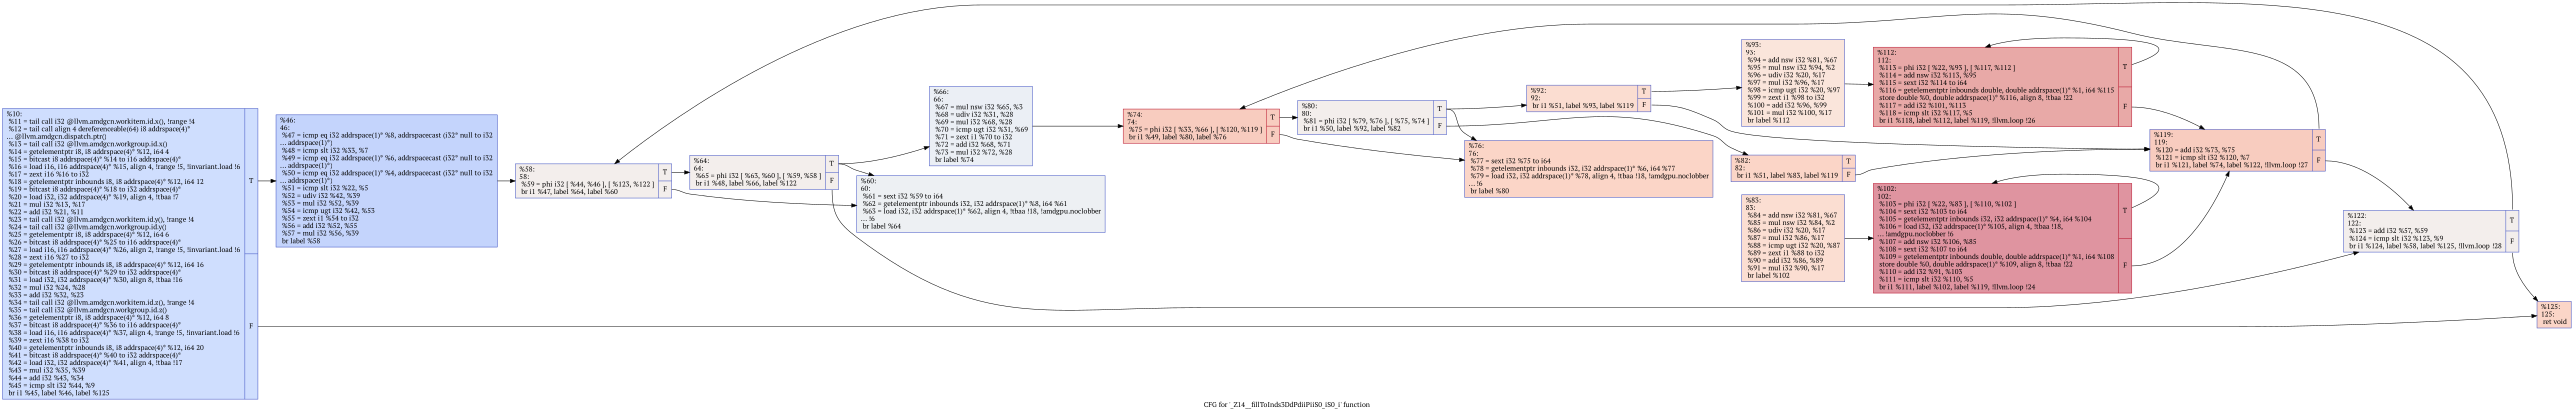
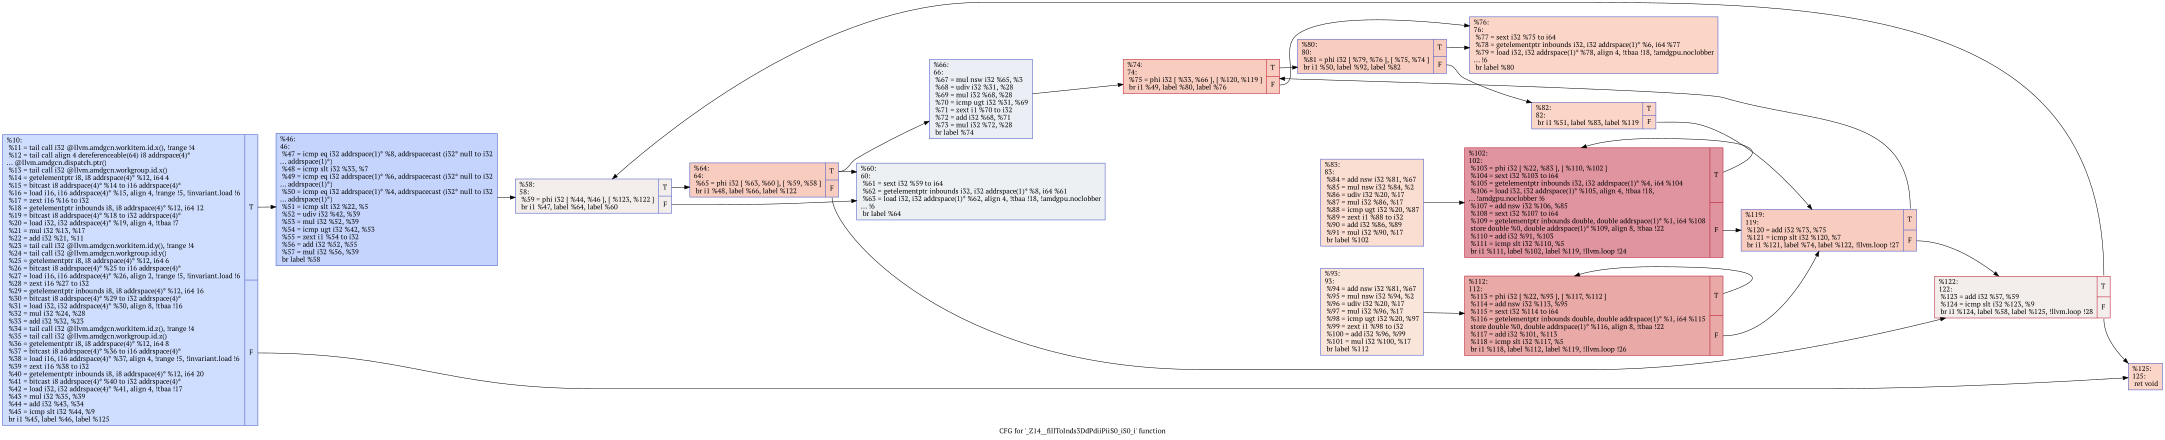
  digraph {
    fontname="PT Serif"
    label="CFG for '_Z14__fillToInds3DdPdiiPiiS0_iS0_i' function"
    rankdir=LR
    node [color="#3d50c3ff" fillcolor="#f5a08170" fontname="PT Serif" shape=record style=filled]
    edge [fontname="PT Serif" tailport=s0]
    n1 [fillcolor="#93b5fe70" label="{%10:\l  %11 = tail call i32 @llvm.amdgcn.workitem.id.x(), !range !4\l  %12 = tail call align 4 dereferenceable(64) i8 addrspace(4)*\l... @llvm.amdgcn.dispatch.ptr()\l  %13 = tail call i32 @llvm.amdgcn.workgroup.id.x()\l  %14 = getelementptr i8, i8 addrspace(4)* %12, i64 4\l  %15 = bitcast i8 addrspace(4)* %14 to i16 addrspace(4)*\l  %16 = load i16, i16 addrspace(4)* %15, align 4, !range !5, !invariant.load !6\l  %17 = zext i16 %16 to i32\l  %18 = getelementptr inbounds i8, i8 addrspace(4)* %12, i64 12\l  %19 = bitcast i8 addrspace(4)* %18 to i32 addrspace(4)*\l  %20 = load i32, i32 addrspace(4)* %19, align 4, !tbaa !7\l  %21 = mul i32 %13, %17\l  %22 = add i32 %21, %11\l  %23 = tail call i32 @llvm.amdgcn.workitem.id.y(), !range !4\l  %24 = tail call i32 @llvm.amdgcn.workgroup.id.y()\l  %25 = getelementptr i8, i8 addrspace(4)* %12, i64 6\l  %26 = bitcast i8 addrspace(4)* %25 to i16 addrspace(4)*\l  %27 = load i16, i16 addrspace(4)* %26, align 2, !range !5, !invariant.load !6\l  %28 = zext i16 %27 to i32\l  %29 = getelementptr inbounds i8, i8 addrspace(4)* %12, i64 16\l  %30 = bitcast i8 addrspace(4)* %29 to i32 addrspace(4)*\l  %31 = load i32, i32 addrspace(4)* %30, align 8, !tbaa !16\l  %32 = mul i32 %24, %28\l  %33 = add i32 %32, %23\l  %34 = tail call i32 @llvm.amdgcn.workitem.id.z(), !range !4\l  %35 = tail call i32 @llvm.amdgcn.workgroup.id.z()\l  %36 = getelementptr i8, i8 addrspace(4)* %12, i64 8\l  %37 = bitcast i8 addrspace(4)* %36 to i16 addrspace(4)*\l  %38 = load i16, i16 addrspace(4)* %37, align 4, !range !5, !invariant.load !6\l  %39 = zext i16 %38 to i32\l  %40 = getelementptr inbounds i8, i8 addrspace(4)* %12, i64 20\l  %41 = bitcast i8 addrspace(4)* %40 to i32 addrspace(4)*\l  %42 = load i32, i32 addrspace(4)* %41, align 4, !tbaa !17\l  %43 = mul i32 %35, %39\l  %44 = add i32 %43, %34\l  %45 = icmp slt i32 %44, %9\l  br i1 %45, label %46, label %125\l|{<s0>T|<s1>F}}"]
    n2 [fillcolor="#7a9df870" label="{%46:\l46:                                               \l  %47 = icmp eq i32 addrspace(1)* %8, addrspacecast (i32* null to i32\l... addrspace(1)*)\l  %48 = icmp slt i32 %33, %7\l  %49 = icmp eq i32 addrspace(1)* %6, addrspacecast (i32* null to i32\l... addrspace(1)*)\l  %50 = icmp eq i32 addrspace(1)* %4, addrspacecast (i32* null to i32\l... addrspace(1)*)\l  %51 = icmp slt i32 %22, %5\l  %52 = udiv i32 %42, %39\l  %53 = mul i32 %52, %39\l  %54 = icmp ugt i32 %42, %53\l  %55 = zext i1 %54 to i32\l  %56 = add i32 %52, %55\l  %57 = mul i32 %56, %39\l  br label %58\l}"]
    n3 [label="{%125:\l125:                                              \l  ret void\l}"]
    n4 [fillcolor="#e3d9d370" label="{%58:\l58:                                               \l  %59 = phi i32 [ %44, %46 ], [ %123, %122 ]\l  br i1 %47, label %64, label %60\l|{<s0>T|<s1>F}}"]
-   n5 [fillcolor="#e3d9d370" label="{%64:\l64:                                               \l  %65 = phi i32 [ %63, %60 ], [ %59, %58 ]\l  br i1 %48, label %66, label %122\l|{<s0>T|<s1>F}}"]
+   n5 [fillcolor="#f08b6e70" label="{%64:\l64:                                               \l  %65 = phi i32 [ %63, %60 ], [ %59, %58 ]\l  br i1 %48, label %66, label %122\l|{<s0>T|<s1>F}}"]
    n6 [fillcolor="#d6dce470" label="{%60:\l60:                                               \l  %61 = sext i32 %59 to i64\l  %62 = getelementptr inbounds i32, i32 addrspace(1)* %8, i64 %61\l  %63 = load i32, i32 addrspace(1)* %62, align 4, !tbaa !18, !amdgpu.noclobber\l... !6\l  br label %64\l}"]
    n7 [fillcolor="#d1dae970" label="{%66:\l66:                                               \l  %67 = mul nsw i32 %65, %3\l  %68 = udiv i32 %31, %28\l  %69 = mul i32 %68, %28\l  %70 = icmp ugt i32 %31, %69\l  %71 = zext i1 %70 to i32\l  %72 = add i32 %68, %71\l  %73 = mul i32 %72, %28\l  br label %74\l}"]
-   n8 [fillcolor="#e3d9d370" label="{%122:\l122:                                              \l  %123 = add i32 %57, %59\l  %124 = icmp slt i32 %123, %9\l  br i1 %124, label %58, label %125, !llvm.loop !28\l|{<s0>T|<s1>F}}"]
+   n8 [color="#b70d28ff" fillcolor="#e3d9d370" label="{%122:\l122:                                              \l  %123 = add i32 %57, %59\l  %124 = icmp slt i32 %123, %9\l  br i1 %124, label %58, label %125, !llvm.loop !28\l|{<s0>T|<s1>F}}"]
    n9 [color="#b70d28ff" fillcolor="#f08b6e70" label="{%74:\l74:                                               \l  %75 = phi i32 [ %33, %66 ], [ %120, %119 ]\l  br i1 %49, label %80, label %76\l|{<s0>T|<s1>F}}"]
-   n10 [fillcolor="#e3d9d370" label="{%80:\l80:                                               \l  %81 = phi i32 [ %79, %76 ], [ %75, %74 ]\l  br i1 %50, label %92, label %82\l|{<s0>T|<s1>F}}"]
+   n10 [fillcolor="#f08b6e70" label="{%80:\l80:                                               \l  %81 = phi i32 [ %79, %76 ], [ %75, %74 ]\l  br i1 %50, label %92, label %82\l|{<s0>T|<s1>F}}"]
    n11 [label="{%76:\l76:                                               \l  %77 = sext i32 %75 to i64\l  %78 = getelementptr inbounds i32, i32 addrspace(1)* %6, i64 %77\l  %79 = load i32, i32 addrspace(1)* %78, align 4, !tbaa !18, !amdgpu.noclobber\l... !6\l  br label %80\l}"]
-   n12 [fillcolor="#f7b39670" label="{%92:\l92:                                               \l  br i1 %51, label %93, label %119\l|{<s0>T|<s1>F}}"]
    n13 [label="{%82:\l82:                                               \l  br i1 %51, label %83, label %119\l|{<s0>T|<s1>F}}"]
    n14 [fillcolor="#f08b6e70" label="{%119:\l119:                                              \l  %120 = add i32 %73, %75\l  %121 = icmp slt i32 %120, %7\l  br i1 %121, label %74, label %122, !llvm.loop !27\l|{<s0>T|<s1>F}}"]
    n15 [fillcolor="#f4c5ad70" label="{%93:\l93:                                               \l  %94 = add nsw i32 %81, %67\l  %95 = mul nsw i32 %94, %2\l  %96 = udiv i32 %20, %17\l  %97 = mul i32 %96, %17\l  %98 = icmp ugt i32 %20, %97\l  %99 = zext i1 %98 to i32\l  %100 = add i32 %96, %99\l  %101 = mul i32 %100, %17\l  br label %112\l}"]
    n16 [color="#b70d28ff" fillcolor="#ca3b3770" label="{%112:\l112:                                              \l  %113 = phi i32 [ %22, %93 ], [ %117, %112 ]\l  %114 = add nsw i32 %113, %95\l  %115 = sext i32 %114 to i64\l  %116 = getelementptr inbounds double, double addrspace(1)* %1, i64 %115\l  store double %0, double addrspace(1)* %116, align 8, !tbaa !22\l  %117 = add i32 %101, %113\l  %118 = icmp slt i32 %117, %5\l  br i1 %118, label %112, label %119, !llvm.loop !26\l|{<s0>T|<s1>F}}"]
    n17 [fillcolor="#f7b59970" label="{%83:\l83:                                               \l  %84 = add nsw i32 %81, %67\l  %85 = mul nsw i32 %84, %2\l  %86 = udiv i32 %20, %17\l  %87 = mul i32 %86, %17\l  %88 = icmp ugt i32 %20, %87\l  %89 = zext i1 %88 to i32\l  %90 = add i32 %86, %89\l  %91 = mul i32 %90, %17\l  br label %102\l}"]
    n18 [color="#b70d28ff" fillcolor="#b70d2870" label="{%102:\l102:                                              \l  %103 = phi i32 [ %22, %83 ], [ %110, %102 ]\l  %104 = sext i32 %103 to i64\l  %105 = getelementptr inbounds i32, i32 addrspace(1)* %4, i64 %104\l  %106 = load i32, i32 addrspace(1)* %105, align 4, !tbaa !18,\l... !amdgpu.noclobber !6\l  %107 = add nsw i32 %106, %85\l  %108 = sext i32 %107 to i64\l  %109 = getelementptr inbounds double, double addrspace(1)* %1, i64 %108\l  store double %0, double addrspace(1)* %109, align 8, !tbaa !22\l  %110 = add i32 %91, %103\l  %111 = icmp slt i32 %110, %5\l  br i1 %111, label %102, label %119, !llvm.loop !24\l|{<s0>T|<s1>F}}"]
    n1 -> n2
    n1 -> n3 [tailport=s1]
    n2 -> n4
    n4 -> n5
    n4 -> n6 [tailport=s1]
    n5 -> n6
    n5 -> n7
    n5 -> n8 [tailport=s1]
    n7 -> n9
    n8 -> n3 [tailport=s1]
    n8 -> n4
    n9 -> n10
    n9 -> n11 [tailport=s1]
    n10 -> n11
-   n10 -> n12
    n10 -> n13 [tailport=s1]
-   n12 -> n14 [tailport=s1]
-   n12 -> n15
    n13 -> n14 [tailport=s1]
    n14 -> n8 [tailport=s1]
    n14 -> n9
    n15 -> n16
    n16 -> n14 [tailport=s1]
    n16 -> n16
    n17 -> n18
    n18 -> n14 [tailport=s1]
    n18 -> n18
  }
